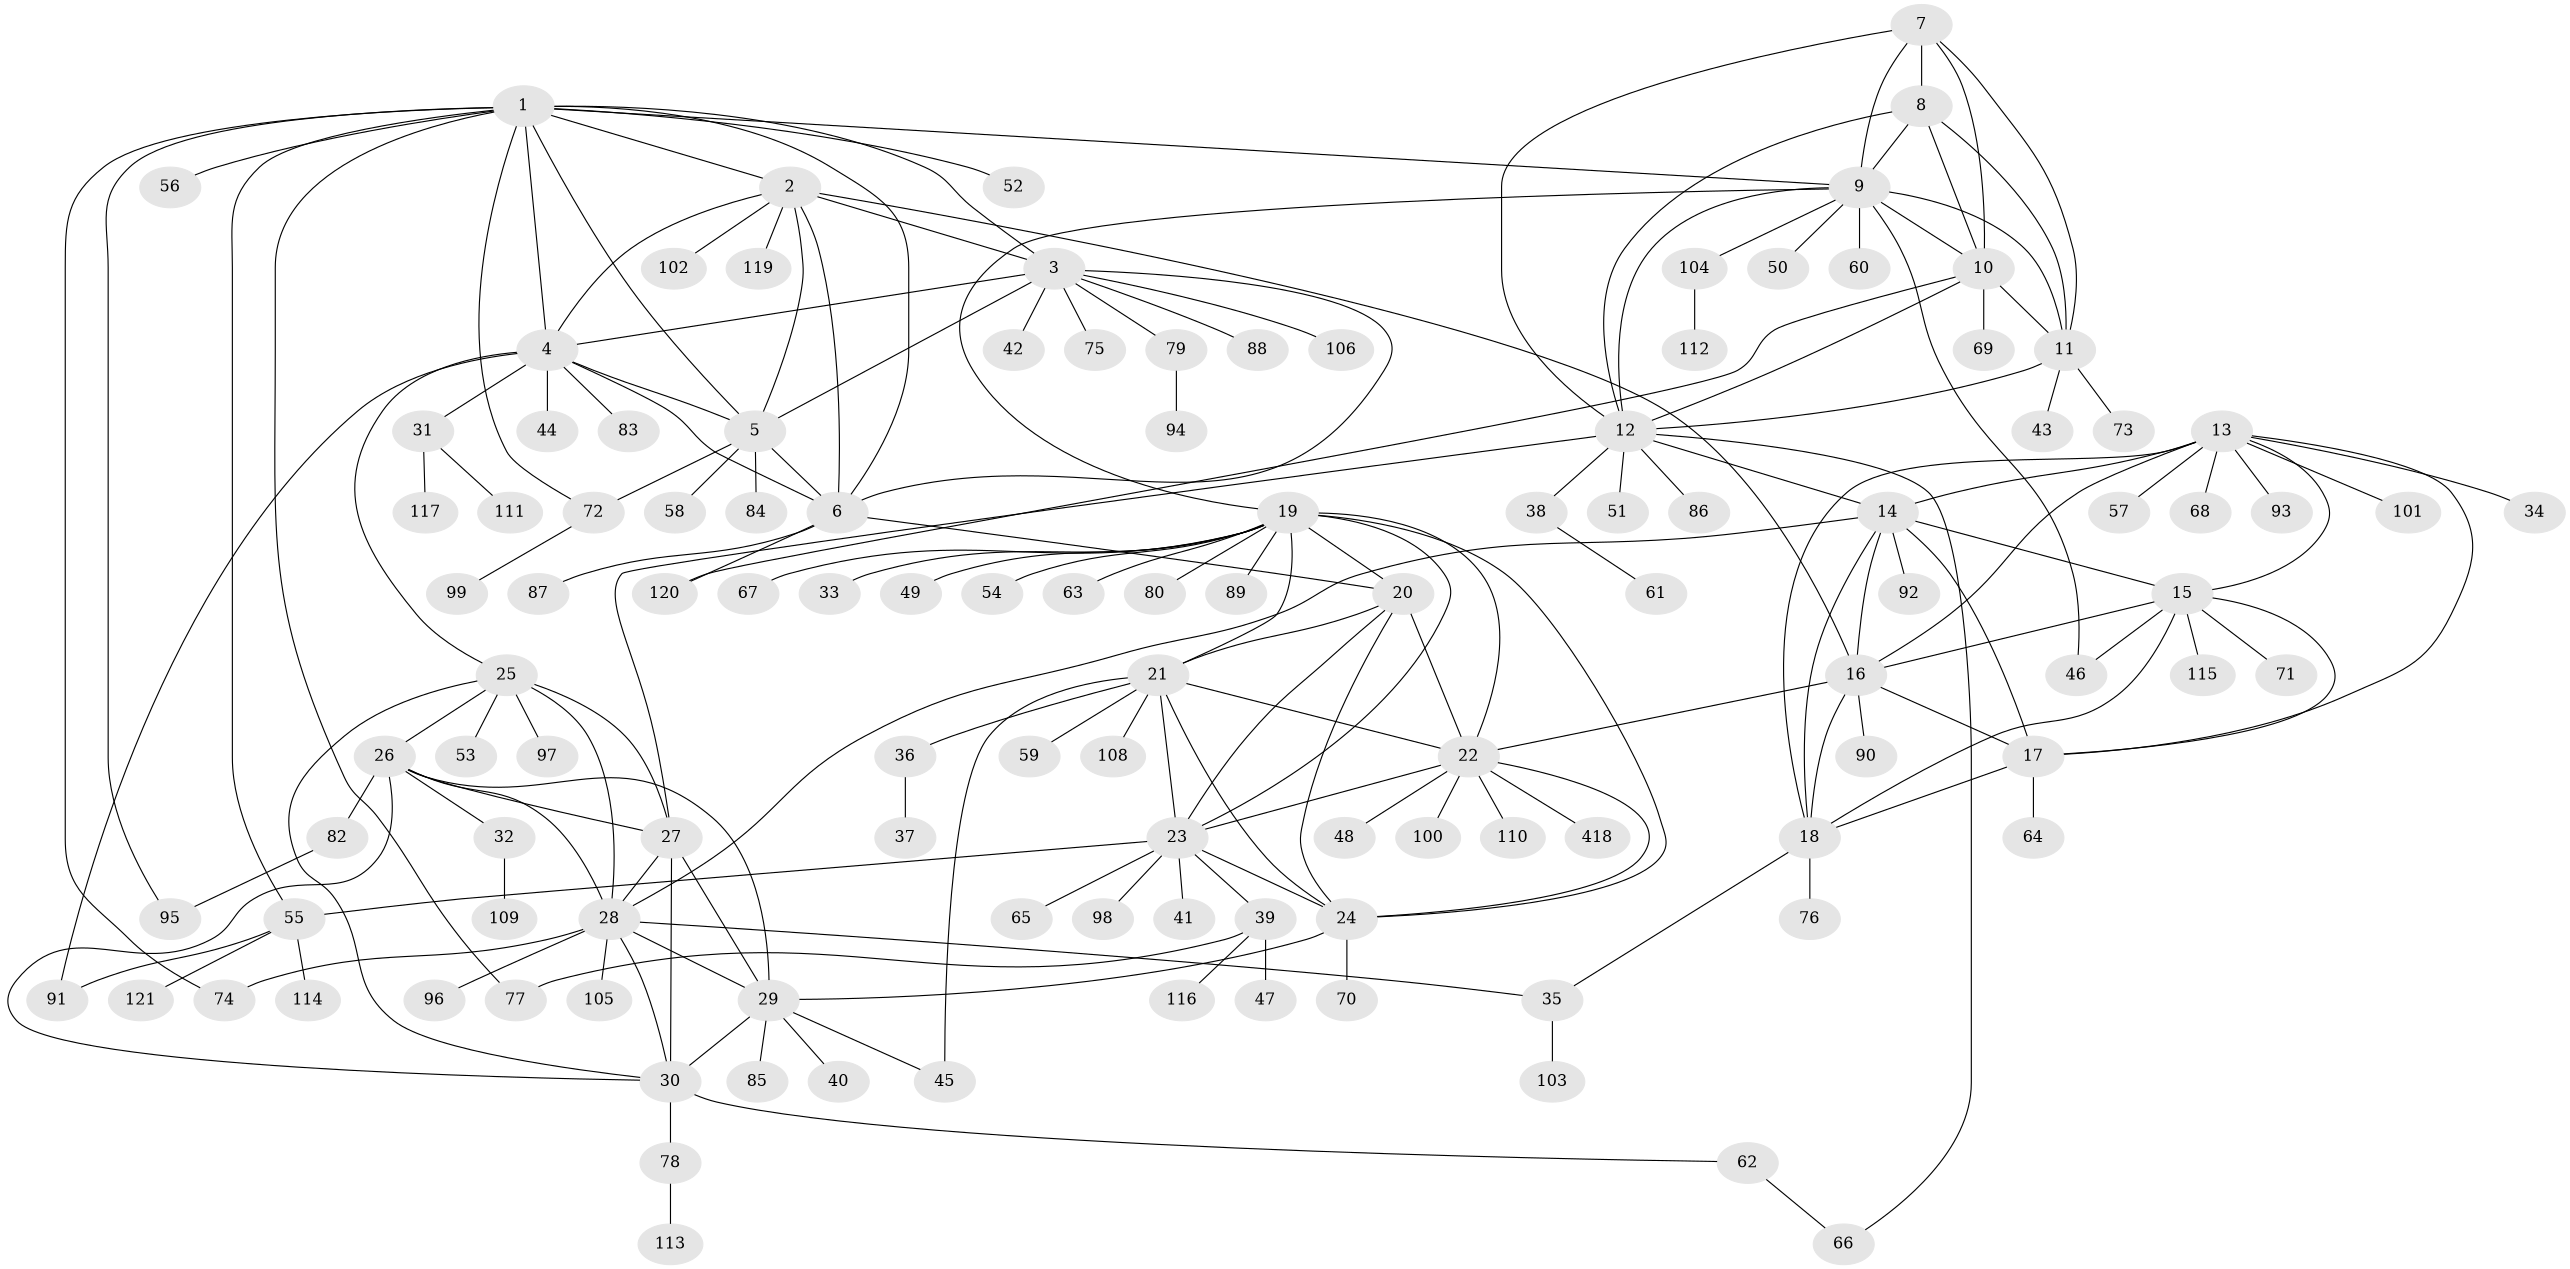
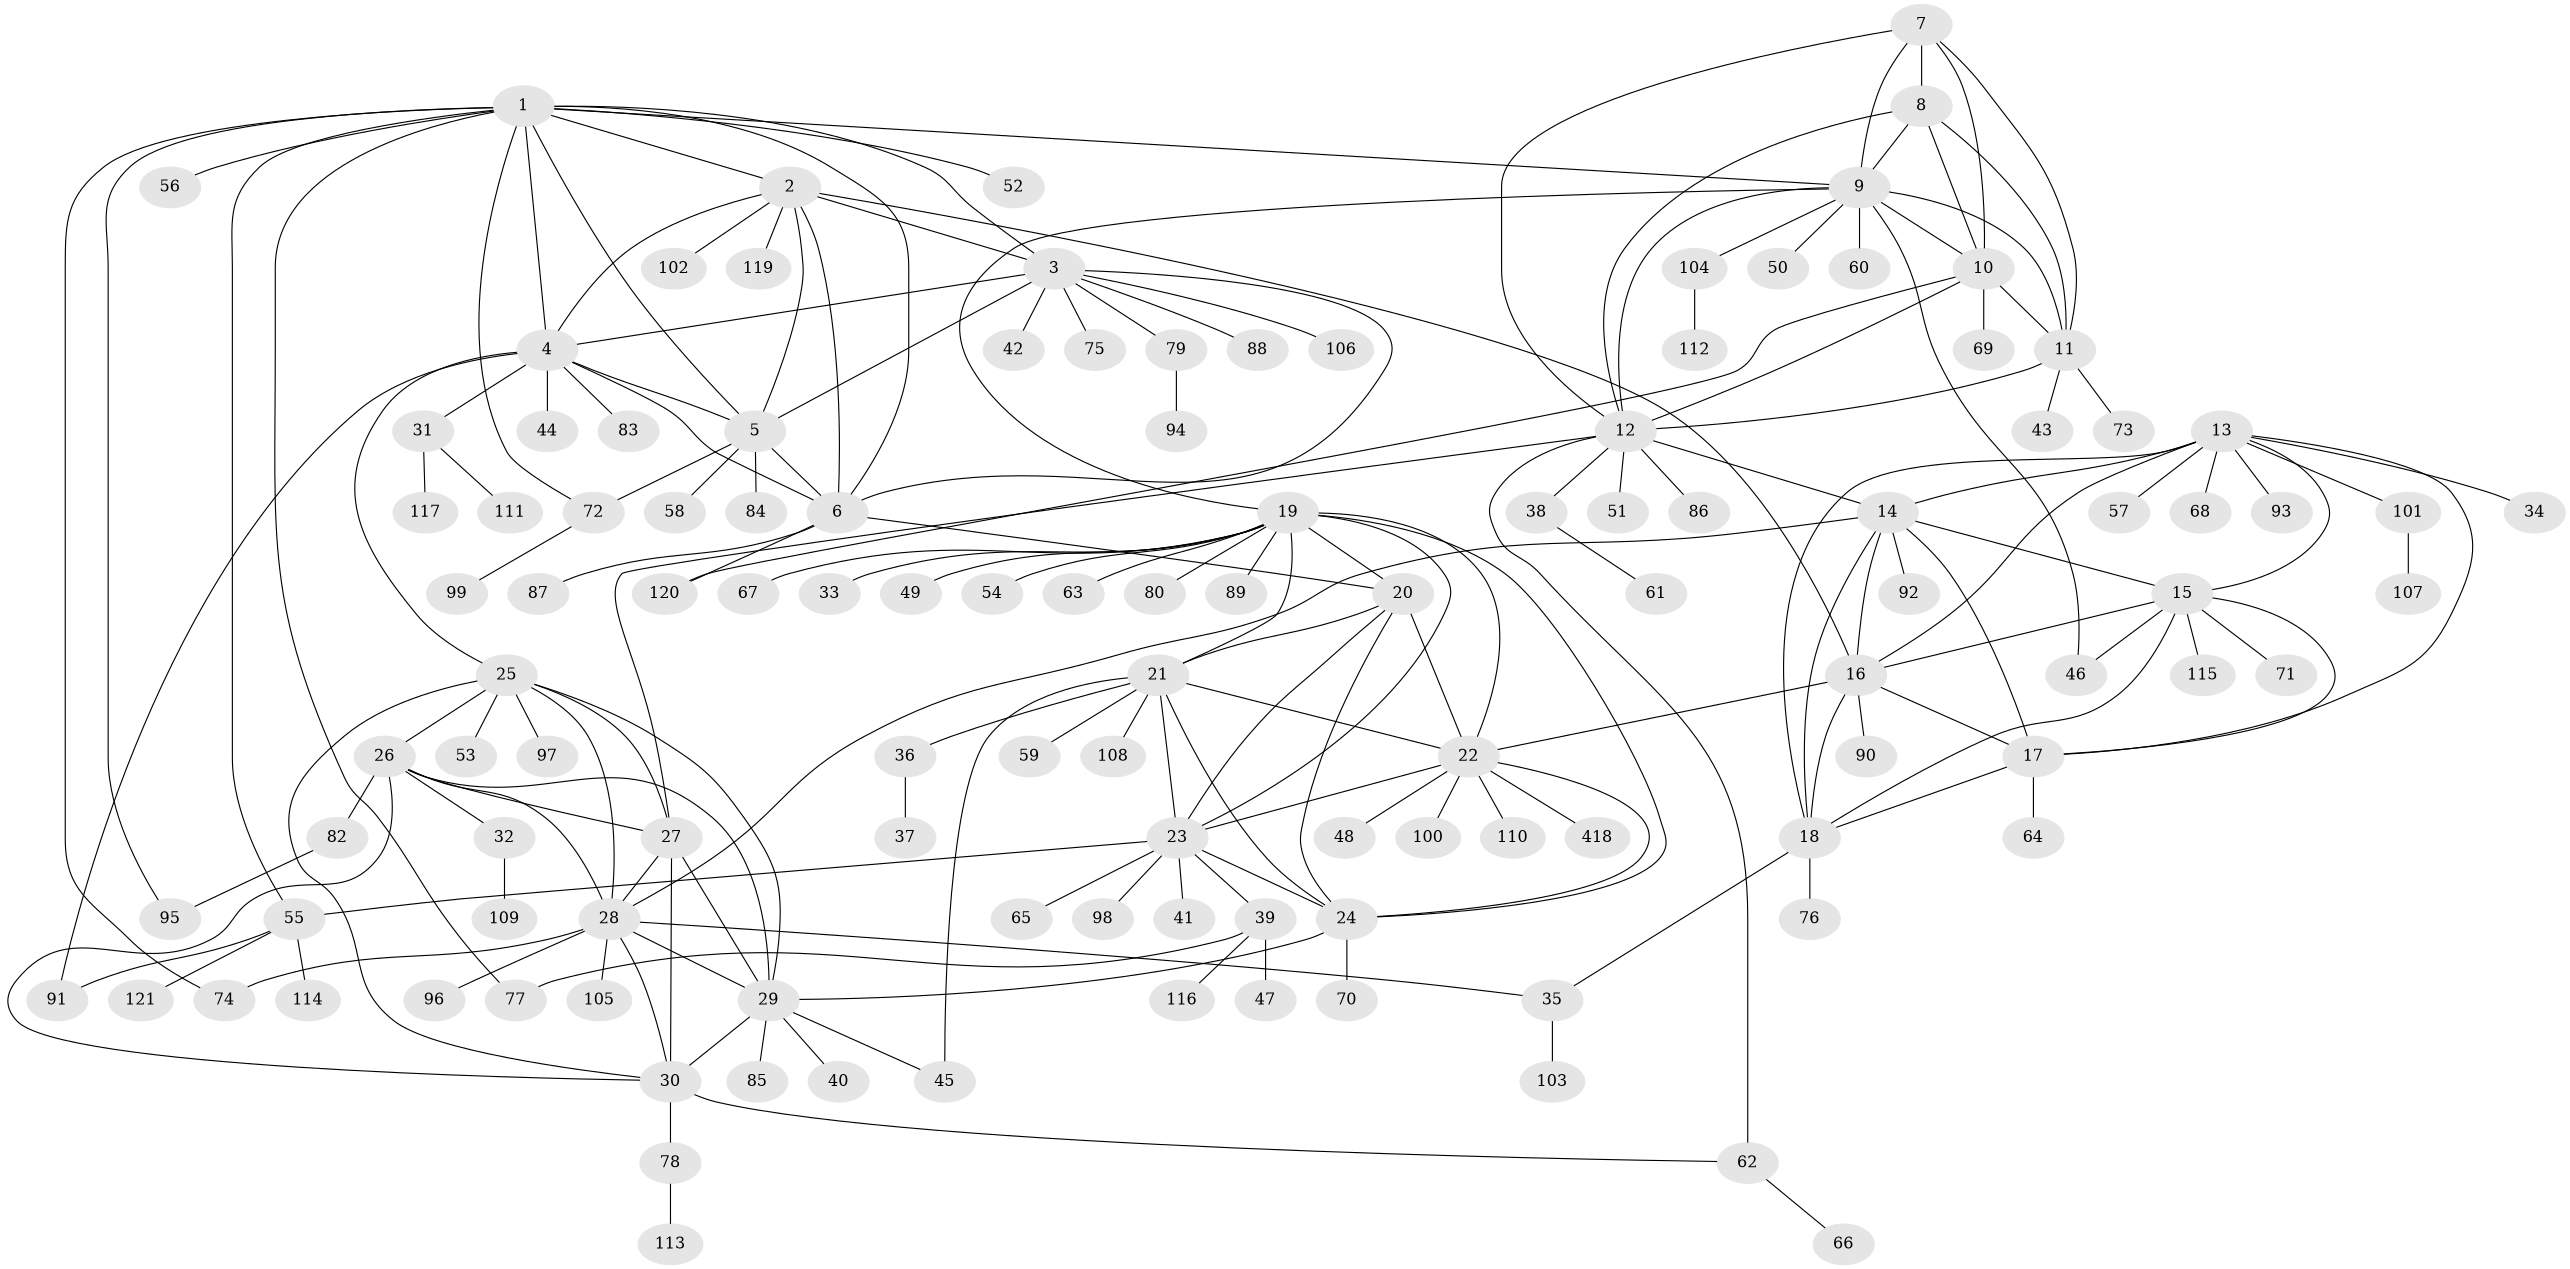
  graph {
    node [color=gray90 style=filled]
    1
    2
    3
    4
    5
    6
    9
    52
    55
    56
    74
    77
    95
    72
    16
    102
    119
    42
    75
    79
    88
    106
    25
    31
    44
    83
    91
    58
    84
    20
    87
    120
    10
    11
    12
    19
    46
    50
    60
    104
    114
    121
    17
    18
    22
    90
    94
    27
    28
    29
    26
    30
    53
    97
    111
    117
    99
    21
    23
    24
    7
    8
    69
    43
    73
    14
    38
    51
    62
    86
    67
    33
    49
    54
    63
    80
    89
    112
    15
    92
    61
    66
    13
    34
    57
    68
    93
    101
    71
    115
    64
    35
    76
+   107
    96
    105
    48
    100
    110
    n100 [label=418]
    103
    36
    45
    59
    108
    39
    41
    65
    98
    70
    37
    47
    116
    40
    85
    32
    82
    78
    109
    113
    1 -- 2
    1 -- 3
    1 -- 4
    1 -- 5
    1 -- 6
    1 -- 9
    1 -- 52
    1 -- 55
    1 -- 56
    1 -- 74
    1 -- 77
    1 -- 95
    1 -- 72
    2 -- 3
    2 -- 4
    2 -- 5
    2 -- 6
    2 -- 16
    2 -- 102
    2 -- 119
    3 -- 4
    3 -- 5
    3 -- 6
    3 -- 42
    3 -- 75
    3 -- 79
    3 -- 88
    3 -- 106
    4 -- 5
    4 -- 6
    4 -- 25
    4 -- 31
    4 -- 44
    4 -- 83
    4 -- 91
    5 -- 6
    5 -- 72
    5 -- 58
    5 -- 84
    6 -- 20
    6 -- 87
    6 -- 120
    9 -- 10
    9 -- 11
    9 -- 12
    9 -- 19
    9 -- 46
    9 -- 50
    9 -- 60
    9 -- 104
    55 -- 91
    55 -- 114
    55 -- 121
    72 -- 99
    16 -- 17
    16 -- 18
    16 -- 22
    16 -- 90
    79 -- 94
    25 -- 27
    25 -- 28
+   25 -- 29
    25 -- 26
    25 -- 30
    25 -- 53
    25 -- 97
    31 -- 111
    31 -- 117
    20 -- 22
    20 -- 21
    20 -- 23
    20 -- 24
    10 -- 120
    10 -- 11
    10 -- 12
    10 -- 69
    11 -- 12
    11 -- 43
    11 -- 73
    12 -- 27
    12 -- 14
    12 -- 38
    12 -- 51
-   12 -- 66
+   12 -- 62
    12 -- 86
    19 -- 20
    19 -- 22
    19 -- 21
    19 -- 23
    19 -- 24
    19 -- 67
    19 -- 33
    19 -- 49
    19 -- 54
    19 -- 63
    19 -- 80
    19 -- 89
    104 -- 112
    17 -- 18
    17 -- 64
    18 -- 35
    18 -- 76
    22 -- 23
    22 -- 24
    22 -- 48
    22 -- 100
    22 -- 110
    22 -- n100
    27 -- 28
    27 -- 29
    27 -- 30
    28 -- 74
    28 -- 29
    28 -- 30
    28 -- 35
    28 -- 96
    28 -- 105
    29 -- 30
    29 -- 45
    29 -- 40
    29 -- 85
    26 -- 27
    26 -- 28
    26 -- 29
    26 -- 30
    26 -- 32
    26 -- 82
    30 -- 62
    30 -- 78
    21 -- 22
    21 -- 23
    21 -- 24
    21 -- 36
    21 -- 45
    21 -- 59
    21 -- 108
    23 -- 55
    23 -- 24
    23 -- 39
    23 -- 41
    23 -- 65
    23 -- 98
    24 -- 29
    24 -- 70
    7 -- 9
    7 -- 10
    7 -- 11
    7 -- 12
    7 -- 8
    8 -- 9
    8 -- 10
    8 -- 11
    8 -- 12
    14 -- 16
    14 -- 17
    14 -- 18
    14 -- 28
    14 -- 15
    14 -- 92
    38 -- 61
    62 -- 66
    15 -- 16
    15 -- 46
    15 -- 17
    15 -- 18
    15 -- 71
    15 -- 115
    13 -- 16
    13 -- 17
    13 -- 18
    13 -- 14
    13 -- 15
    13 -- 34
    13 -- 57
    13 -- 68
    13 -- 93
    13 -- 101
+   101 -- 107
    35 -- 103
    36 -- 37
    39 -- 77
    39 -- 47
    39 -- 116
    32 -- 109
    82 -- 95
    78 -- 113
  }
